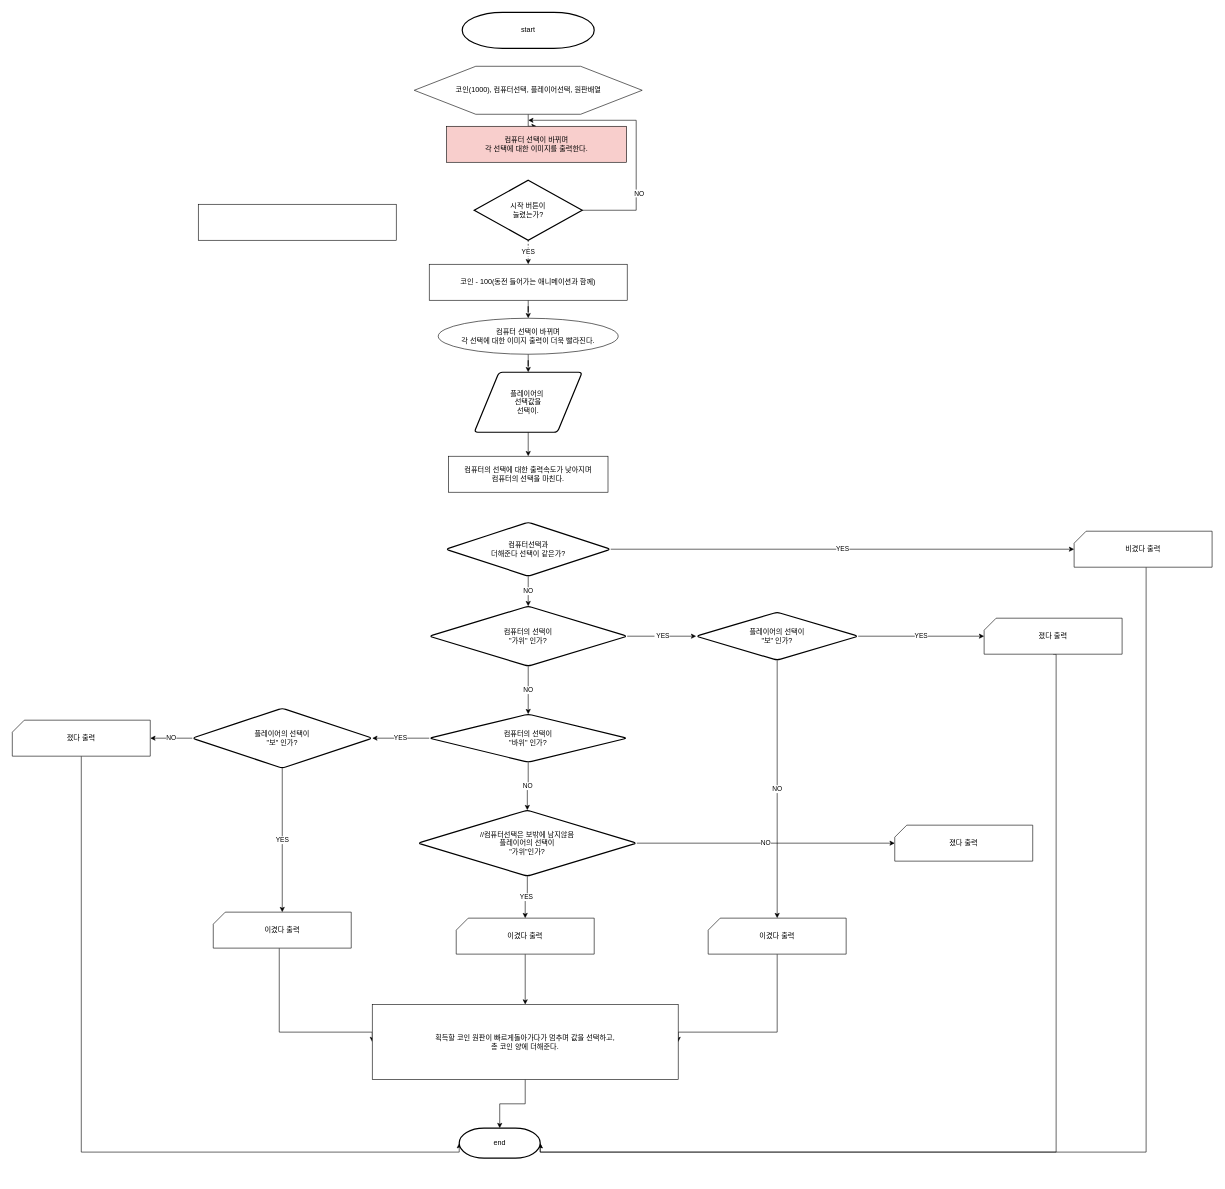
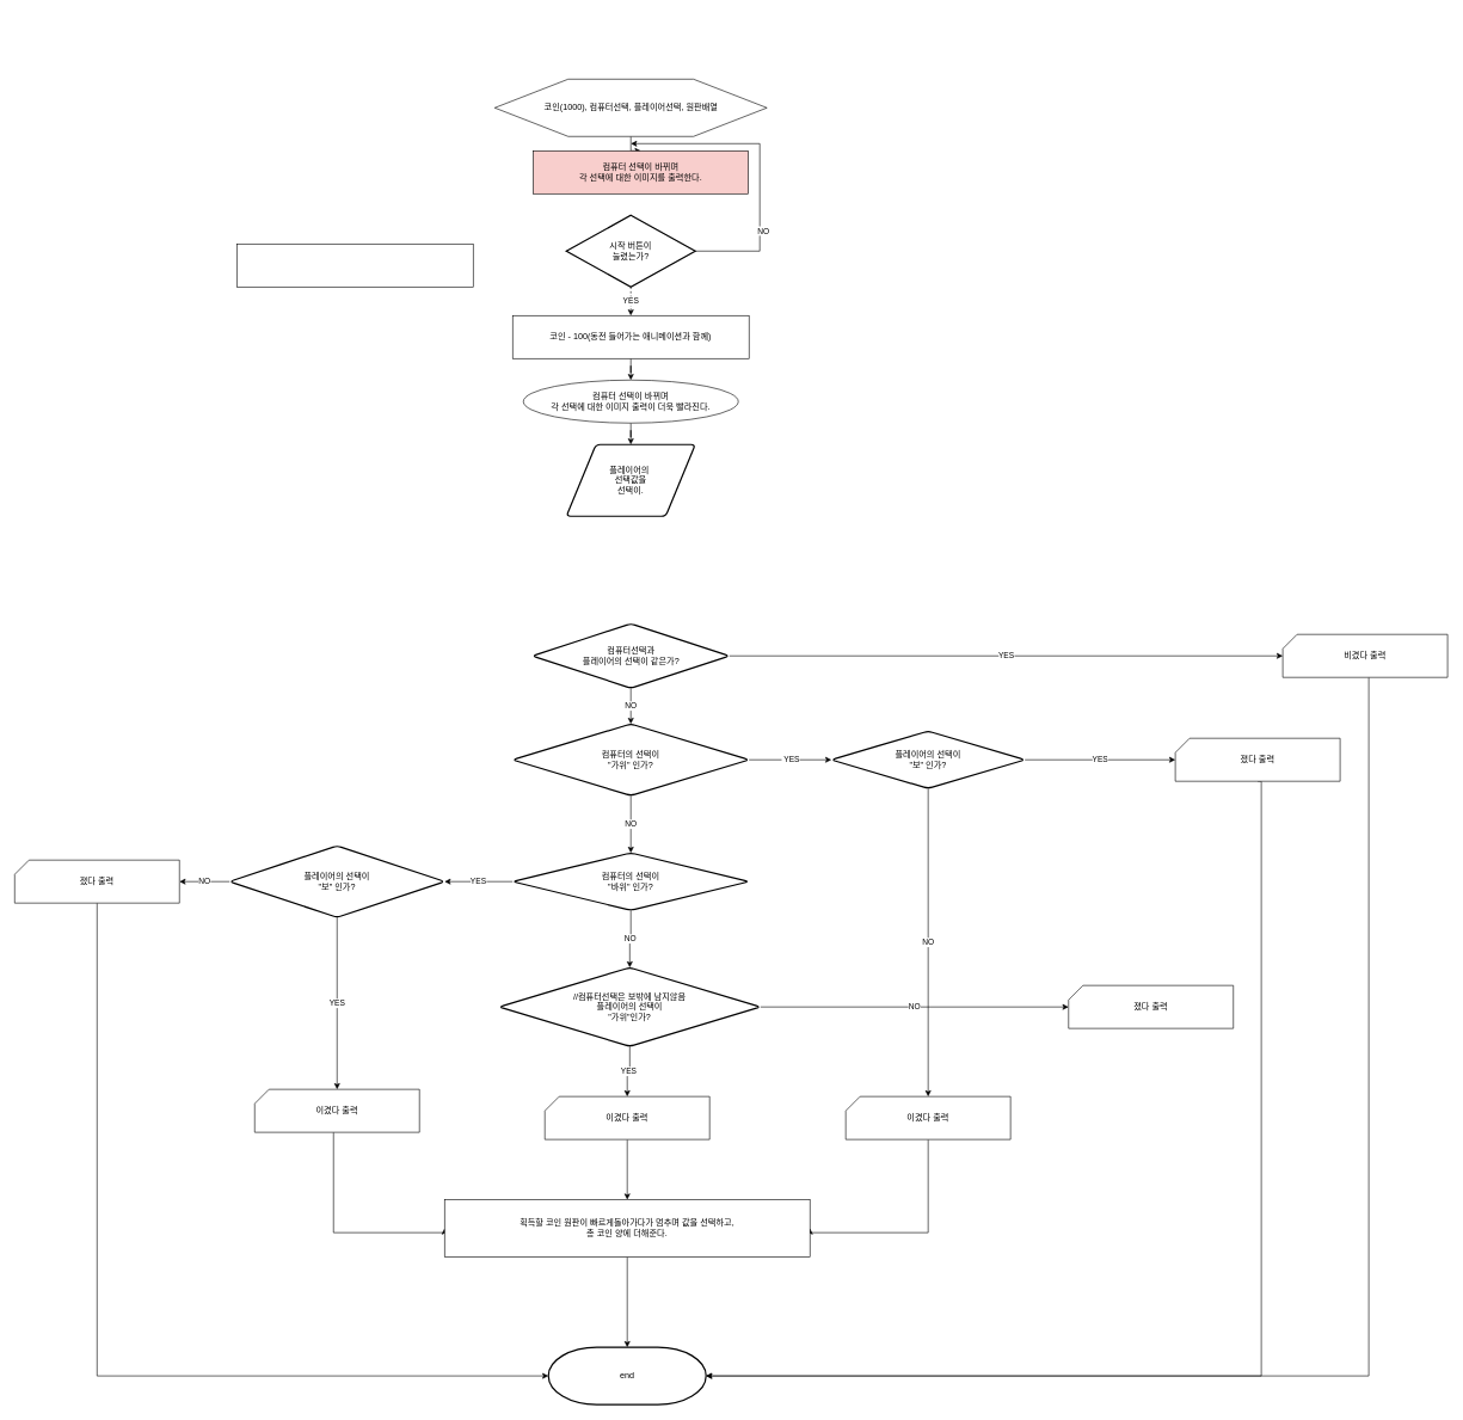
  <mxCell id="0" />
  <mxCell id="1" parent="0" />
- <mxCell id="2" value="start" style="strokeWidth=2;html=1;shape=mxgraph.flowchart.terminator;whiteSpace=wrap;" parent="1" vertex="1"><mxGeometry x="770" y="20" width="220" height="60" as="geometry" /></mxCell>
  <mxCell id="3" value="" style="edgeStyle=orthogonalEdgeStyle;rounded=0;orthogonalLoop=1;jettySize=auto;html=1;" parent="1" source="4" target="7" edge="1"><mxGeometry relative="1" as="geometry" /></mxCell>
  <mxCell id="4" value="코인(1000), 컴퓨터선택, 플레이어선택, 원판배열" style="verticalLabelPosition=middle;verticalAlign=middle;html=1;shape=hexagon;perimeter=hexagonPerimeter2;arcSize=6;size=0.27;labelPosition=center;align=center;" parent="1" vertex="1"><mxGeometry x="690" y="110" width="380" height="80" as="geometry" /></mxCell>
  <mxCell id="5" value="" style="edgeStyle=orthogonalEdgeStyle;rounded=0;orthogonalLoop=1;jettySize=auto;html=1;" parent="1" source="6" target="13" edge="1"><mxGeometry relative="1" as="geometry" /></mxCell>
  <mxCell id="6" value="코인 - 100(동전 들어가는 애니메이션과 함께)" style="rounded=0;whiteSpace=wrap;html=1;" parent="1" vertex="1"><mxGeometry x="715" y="440" width="330" height="60" as="geometry" /></mxCell>
  <mxCell id="7" value="컴퓨터 선택이 바뀌며 &lt;br&gt;각 선택에 대한 이미지를 출력한다." style="rounded=0;whiteSpace=wrap;html=1;fillColor=#f8cecc;" parent="1" vertex="1"><mxGeometry x="744" y="210" width="300" height="60" as="geometry" /></mxCell>
  <mxCell id="8" style="edgeStyle=orthogonalEdgeStyle;rounded=0;orthogonalLoop=1;jettySize=auto;html=1;exitX=1;exitY=0.5;exitDx=0;exitDy=0;exitPerimeter=0;" parent="1" source="11" edge="1"><mxGeometry relative="1" as="geometry"><mxPoint x="880" y="200" as="targetPoint" /><Array as="points"><mxPoint x="1060" y="350" /><mxPoint x="1060" y="200" /></Array></mxGeometry></mxCell>
  <mxCell id="9" value="NO" style="edgeLabel;html=1;align=center;verticalAlign=middle;resizable=0;points=[];" parent="8" vertex="1" connectable="0"><mxGeometry x="-0.433" y="-4" relative="1" as="geometry"><mxPoint as="offset" /></mxGeometry></mxCell>
  <mxCell id="10" value="YES" style="edgeStyle=orthogonalEdgeStyle;rounded=0;orthogonalLoop=1;jettySize=auto;html=1;dashed=1;" parent="1" source="11" target="6" edge="1"><mxGeometry relative="1" as="geometry" /></mxCell>
  <mxCell id="11" value="시작 버튼이&lt;br&gt;눌렸는가?" style="strokeWidth=2;html=1;shape=mxgraph.flowchart.decision;whiteSpace=wrap;" parent="1" vertex="1"><mxGeometry x="790" y="300" width="180" height="100" as="geometry" /></mxCell>
  <mxCell id="12" value="" style="edgeStyle=orthogonalEdgeStyle;rounded=0;orthogonalLoop=1;jettySize=auto;html=1;" parent="1" source="13" target="15" edge="1"><mxGeometry relative="1" as="geometry" /></mxCell>
  <mxCell id="13" value="컴퓨터 선택이 바뀌며 &lt;br&gt;각 선택에 대한 이미지 출력이 더욱 빨라진다." style="ellipse;whiteSpace=wrap;html=1;" parent="1" vertex="1"><mxGeometry x="730" y="530" width="300" height="60" as="geometry" /></mxCell>
- <mxCell id="14" value="" style="edgeStyle=orthogonalEdgeStyle;rounded=0;orthogonalLoop=1;jettySize=auto;html=1;" parent="1" source="15" target="19" edge="1"><mxGeometry relative="1" as="geometry" /></mxCell>
  <mxCell id="15" value="플레이어의&amp;nbsp;&lt;br&gt;선택값을&lt;br&gt;선택이." style="shape=parallelogram;html=1;strokeWidth=2;perimeter=parallelogramPerimeter;whiteSpace=wrap;rounded=1;arcSize=12;size=0.23;" parent="1" vertex="1"><mxGeometry x="790" y="620" width="180" height="100" as="geometry" /></mxCell>
  <mxCell id="16" value="NO" style="edgeStyle=orthogonalEdgeStyle;rounded=0;orthogonalLoop=1;jettySize=auto;html=1;" parent="1" source="18" target="22" edge="1"><mxGeometry relative="1" as="geometry" /></mxCell>
  <mxCell id="17" value="YES" style="edgeStyle=orthogonalEdgeStyle;rounded=0;orthogonalLoop=1;jettySize=auto;html=1;" parent="1" source="18" target="37" edge="1"><mxGeometry relative="1" as="geometry" /></mxCell>
- <mxCell id="18" value="컴퓨터선택과&lt;br&gt;더해준다 선택이 같은가?" style="rhombus;whiteSpace=wrap;html=1;strokeWidth=2;rounded=1;arcSize=12;" parent="1" vertex="1"><mxGeometry x="742.5" y="870" width="275" height="90" as="geometry" /></mxCell>
- <mxCell id="19" value="컴퓨터의 선택에 대한 출력속도가 낮아지며&lt;br&gt;컴퓨터의 선택을 마친다." style="rounded=0;whiteSpace=wrap;html=1;" parent="1" vertex="1"><mxGeometry x="747" y="760" width="266" height="60" as="geometry" /></mxCell>
+ <mxCell id="18" value="컴퓨터선택과&lt;br&gt;플레이어의 선택이 같은가?" style="rhombus;whiteSpace=wrap;html=1;strokeWidth=2;rounded=1;arcSize=12;" parent="1" vertex="1"><mxGeometry x="742.5" y="870" width="275" height="90" as="geometry" /></mxCell>
  <mxCell id="20" value="NO" style="edgeStyle=orthogonalEdgeStyle;rounded=0;orthogonalLoop=1;jettySize=auto;html=1;" parent="1" source="22" target="25" edge="1"><mxGeometry relative="1" as="geometry" /></mxCell>
  <mxCell id="21" value="&amp;nbsp;YES" style="edgeStyle=orthogonalEdgeStyle;rounded=0;orthogonalLoop=1;jettySize=auto;html=1;" parent="1" source="22" target="28" edge="1"><mxGeometry relative="1" as="geometry" /></mxCell>
  <mxCell id="22" value="컴퓨터의 선택이&lt;br&gt;&quot;가위&quot; 인가?" style="rhombus;whiteSpace=wrap;html=1;strokeWidth=2;rounded=1;arcSize=12;" parent="1" vertex="1"><mxGeometry x="715" y="1010" width="330" height="100" as="geometry" /></mxCell>
  <mxCell id="23" value="YES" style="edgeStyle=orthogonalEdgeStyle;rounded=0;orthogonalLoop=1;jettySize=auto;html=1;" parent="1" source="25" target="31" edge="1"><mxGeometry relative="1" as="geometry" /></mxCell>
  <mxCell id="24" value="NO" style="edgeStyle=orthogonalEdgeStyle;rounded=0;orthogonalLoop=1;jettySize=auto;html=1;" parent="1" source="25" target="44" edge="1"><mxGeometry relative="1" as="geometry" /></mxCell>
  <mxCell id="25" value="컴퓨터의 선택이&lt;br&gt;&quot;바위&quot; 인가?" style="rhombus;whiteSpace=wrap;html=1;strokeWidth=2;rounded=1;arcSize=12;" parent="1" vertex="1"><mxGeometry x="715" y="1190" width="330" height="80" as="geometry" /></mxCell>
  <mxCell id="26" value="YES" style="edgeStyle=orthogonalEdgeStyle;rounded=0;orthogonalLoop=1;jettySize=auto;html=1;" parent="1" source="28" target="35" edge="1"><mxGeometry relative="1" as="geometry" /></mxCell>
  <mxCell id="27" value="NO" style="edgeStyle=orthogonalEdgeStyle;rounded=0;orthogonalLoop=1;jettySize=auto;html=1;" parent="1" source="28" target="39" edge="1"><mxGeometry relative="1" as="geometry" /></mxCell>
  <mxCell id="28" value="플레이어의 선택이&lt;br&gt;&quot;보&quot;&amp;nbsp;인가?" style="rhombus;whiteSpace=wrap;html=1;strokeWidth=2;rounded=1;arcSize=12;" parent="1" vertex="1"><mxGeometry x="1160" y="1020" width="270" height="80" as="geometry" /></mxCell>
  <mxCell id="29" value="NO" style="edgeStyle=orthogonalEdgeStyle;rounded=0;orthogonalLoop=1;jettySize=auto;html=1;" parent="1" source="31" target="33" edge="1"><mxGeometry relative="1" as="geometry" /></mxCell>
  <mxCell id="30" value="YES" style="edgeStyle=orthogonalEdgeStyle;rounded=0;orthogonalLoop=1;jettySize=auto;html=1;" parent="1" source="31" target="41" edge="1"><mxGeometry relative="1" as="geometry" /></mxCell>
  <mxCell id="31" value="플레이어의 선택이&lt;br&gt;&quot;보&quot; 인가?" style="rhombus;whiteSpace=wrap;html=1;strokeWidth=2;rounded=1;arcSize=12;" parent="1" vertex="1"><mxGeometry x="320" y="1180" width="300" height="100" as="geometry" /></mxCell>
  <mxCell id="32" style="edgeStyle=orthogonalEdgeStyle;rounded=0;orthogonalLoop=1;jettySize=auto;html=1;entryX=0;entryY=0.5;entryDx=0;entryDy=0;entryPerimeter=0;" parent="1" source="33" target="50" edge="1"><mxGeometry relative="1" as="geometry"><Array as="points"><mxPoint x="135" y="1920" /></Array></mxGeometry></mxCell>
  <mxCell id="33" value="졌다 출력" style="verticalLabelPosition=middle;verticalAlign=middle;html=1;shape=card;whiteSpace=wrap;size=20;arcSize=12;labelPosition=center;align=center;" parent="1" vertex="1"><mxGeometry x="20" y="1200" width="230" height="60" as="geometry" /></mxCell>
  <mxCell id="34" style="edgeStyle=orthogonalEdgeStyle;rounded=0;orthogonalLoop=1;jettySize=auto;html=1;entryX=1;entryY=0.5;entryDx=0;entryDy=0;entryPerimeter=0;exitX=0.5;exitY=1;exitDx=0;exitDy=0;exitPerimeter=0;" parent="1" source="35" target="50" edge="1"><mxGeometry relative="1" as="geometry"><Array as="points"><mxPoint x="1760" y="1090" /><mxPoint x="1760" y="1920" /></Array></mxGeometry></mxCell>
  <mxCell id="35" value="졌다 출력" style="verticalLabelPosition=middle;verticalAlign=middle;html=1;shape=card;whiteSpace=wrap;size=20;arcSize=12;labelPosition=center;align=center;" parent="1" vertex="1"><mxGeometry x="1640" y="1030" width="230" height="60" as="geometry" /></mxCell>
  <mxCell id="36" style="edgeStyle=orthogonalEdgeStyle;rounded=0;orthogonalLoop=1;jettySize=auto;html=1;entryX=1;entryY=0.5;entryDx=0;entryDy=0;entryPerimeter=0;" parent="1" source="37" target="50" edge="1"><mxGeometry relative="1" as="geometry"><Array as="points"><mxPoint x="1910" y="1920" /></Array></mxGeometry></mxCell>
  <mxCell id="37" value="비겼다 출력" style="verticalLabelPosition=middle;verticalAlign=middle;html=1;shape=card;whiteSpace=wrap;size=20;arcSize=12;labelPosition=center;align=center;" parent="1" vertex="1"><mxGeometry x="1790" y="885" width="230" height="60" as="geometry" /></mxCell>
  <mxCell id="38" style="edgeStyle=orthogonalEdgeStyle;rounded=0;orthogonalLoop=1;jettySize=auto;html=1;entryX=1;entryY=0.5;entryDx=0;entryDy=0;" parent="1" source="39" target="49" edge="1"><mxGeometry relative="1" as="geometry"><Array as="points"><mxPoint x="1295" y="1720" /></Array></mxGeometry></mxCell>
  <mxCell id="39" value="이겼다 출력" style="verticalLabelPosition=middle;verticalAlign=middle;html=1;shape=card;whiteSpace=wrap;size=20;arcSize=12;labelPosition=center;align=center;" parent="1" vertex="1"><mxGeometry x="1180" y="1530" width="230" height="60" as="geometry" /></mxCell>
  <mxCell id="40" style="edgeStyle=orthogonalEdgeStyle;rounded=0;orthogonalLoop=1;jettySize=auto;html=1;entryX=0;entryY=0.5;entryDx=0;entryDy=0;" parent="1" source="41" target="49" edge="1"><mxGeometry relative="1" as="geometry"><Array as="points"><mxPoint x="465" y="1720" /></Array></mxGeometry></mxCell>
  <mxCell id="41" value="이겼다 출력" style="verticalLabelPosition=middle;verticalAlign=middle;html=1;shape=card;whiteSpace=wrap;size=20;arcSize=12;labelPosition=center;align=center;" parent="1" vertex="1"><mxGeometry x="355" y="1520" width="230" height="60" as="geometry" /></mxCell>
  <mxCell id="42" value="NO" style="edgeStyle=orthogonalEdgeStyle;rounded=0;orthogonalLoop=1;jettySize=auto;html=1;" parent="1" source="44" target="45" edge="1"><mxGeometry relative="1" as="geometry" /></mxCell>
  <mxCell id="43" value="YES" style="edgeStyle=orthogonalEdgeStyle;rounded=0;orthogonalLoop=1;jettySize=auto;html=1;" parent="1" source="44" target="47" edge="1"><mxGeometry relative="1" as="geometry" /></mxCell>
  <mxCell id="44" value="//컴퓨터선택은 보밖에 남지않음&lt;br&gt;플레이어의 선택이&lt;br&gt;&quot;가위&quot;인가?" style="rhombus;whiteSpace=wrap;html=1;strokeWidth=2;rounded=1;arcSize=12;" parent="1" vertex="1"><mxGeometry x="696" y="1350" width="365" height="110" as="geometry" /></mxCell>
  <mxCell id="45" value="졌다 출력" style="verticalLabelPosition=middle;verticalAlign=middle;html=1;shape=card;whiteSpace=wrap;size=20;arcSize=12;labelPosition=center;align=center;" parent="1" vertex="1"><mxGeometry x="1491" y="1375" width="230" height="60" as="geometry" /></mxCell>
  <mxCell id="46" value="" style="edgeStyle=orthogonalEdgeStyle;rounded=0;orthogonalLoop=1;jettySize=auto;html=1;" parent="1" source="47" target="49" edge="1"><mxGeometry relative="1" as="geometry" /></mxCell>
  <mxCell id="47" value="이겼다 출력" style="verticalLabelPosition=middle;verticalAlign=middle;html=1;shape=card;whiteSpace=wrap;size=20;arcSize=12;labelPosition=center;align=center;" parent="1" vertex="1"><mxGeometry x="760" y="1530" width="230" height="60" as="geometry" /></mxCell>
  <mxCell id="48" style="edgeStyle=orthogonalEdgeStyle;rounded=0;orthogonalLoop=1;jettySize=auto;html=1;entryX=0.5;entryY=0;entryDx=0;entryDy=0;entryPerimeter=0;" parent="1" source="49" target="50" edge="1"><mxGeometry relative="1" as="geometry" /></mxCell>
- <mxCell id="49" value="획득할 코인 원판이 빠르게돌아가다가 멈추며 값을 선택하고,&lt;br&gt;총 코인 양에 더해준다." style="rounded=0;whiteSpace=wrap;html=1;" parent="1" vertex="1"><mxGeometry x="620" y="1674" width="510" height="125" as="geometry" /></mxCell>
- <mxCell id="50" value="end" style="strokeWidth=2;html=1;shape=mxgraph.flowchart.terminator;whiteSpace=wrap;" parent="1" vertex="1"><mxGeometry x="765" y="1880" width="135" height="50" as="geometry" /></mxCell>
+ <mxCell id="49" value="획득할 코인 원판이 빠르게돌아가다가 멈추며 값을 선택하고,&lt;br&gt;총 코인 양에 더해준다." style="rounded=0;whiteSpace=wrap;html=1;" parent="1" vertex="1"><mxGeometry x="620" y="1674" width="510" height="80" as="geometry" /></mxCell>
+ <mxCell id="50" value="end" style="strokeWidth=2;html=1;shape=mxgraph.flowchart.terminator;whiteSpace=wrap;" parent="1" vertex="1"><mxGeometry x="765" y="1880" width="220" height="80" as="geometry" /></mxCell>
  <mxCell id="51" value="" style="rounded=0;whiteSpace=wrap;html=1;" vertex="1" parent="1"><mxGeometry x="330" y="340" width="330" height="60" as="geometry" /></mxCell>
